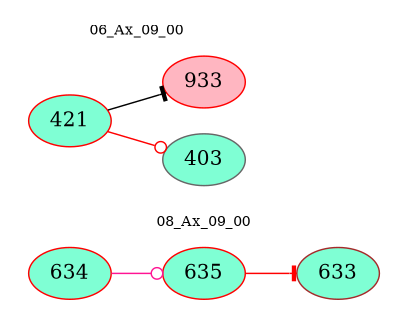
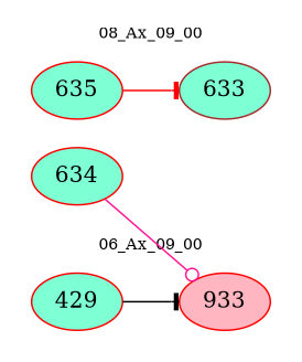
  digraph {
    rankdir=LR
    node [color=red fillcolor=aquamarine style=filled]
    edge [arrowhead=odot color=red]
    n1 [label=634]
    n2 [color=brown label=633]
    n3 [label=635]
-   n4 [label=421]
-   n5 [color=gray40 label=403]
+   n4 [label=429]
    n6 [fillcolor=lightpink label=933]
    subgraph cluster_1 {
      color=white
      fontsize=10
      label="08_Ax_09_00"
      n1
      n2
      n3
    }
    subgraph cluster_2 {
      color=white
      fontsize=10
      label="06_Ax_09_00"
      n4
-     n5
      n6
    }
-   n1 -> n3 [color=deeppink]
+   n1 -> n6 [color=deeppink]
    n3 -> n2 [arrowhead=tee]
-   n4 -> n5
    n4 -> n6 [arrowhead=tee color=black]
  }
